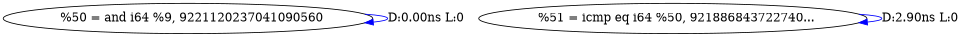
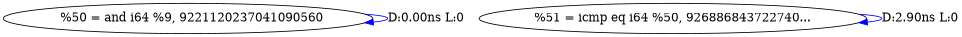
  digraph {
    edge [color=blue]
    n1 [label="  %50 = and i64 %9, 9221120237041090560"]
-   n2 [label="  %51 = icmp eq i64 %50, 921886843722740..."]
+   n2 [label="%51 = icmp eq i64 %50, 926886843722740..."]
    n1 -> n1 [label="D:0.00ns L:0"]
    n2 -> n2 [label="D:2.90ns L:0"]
  }
